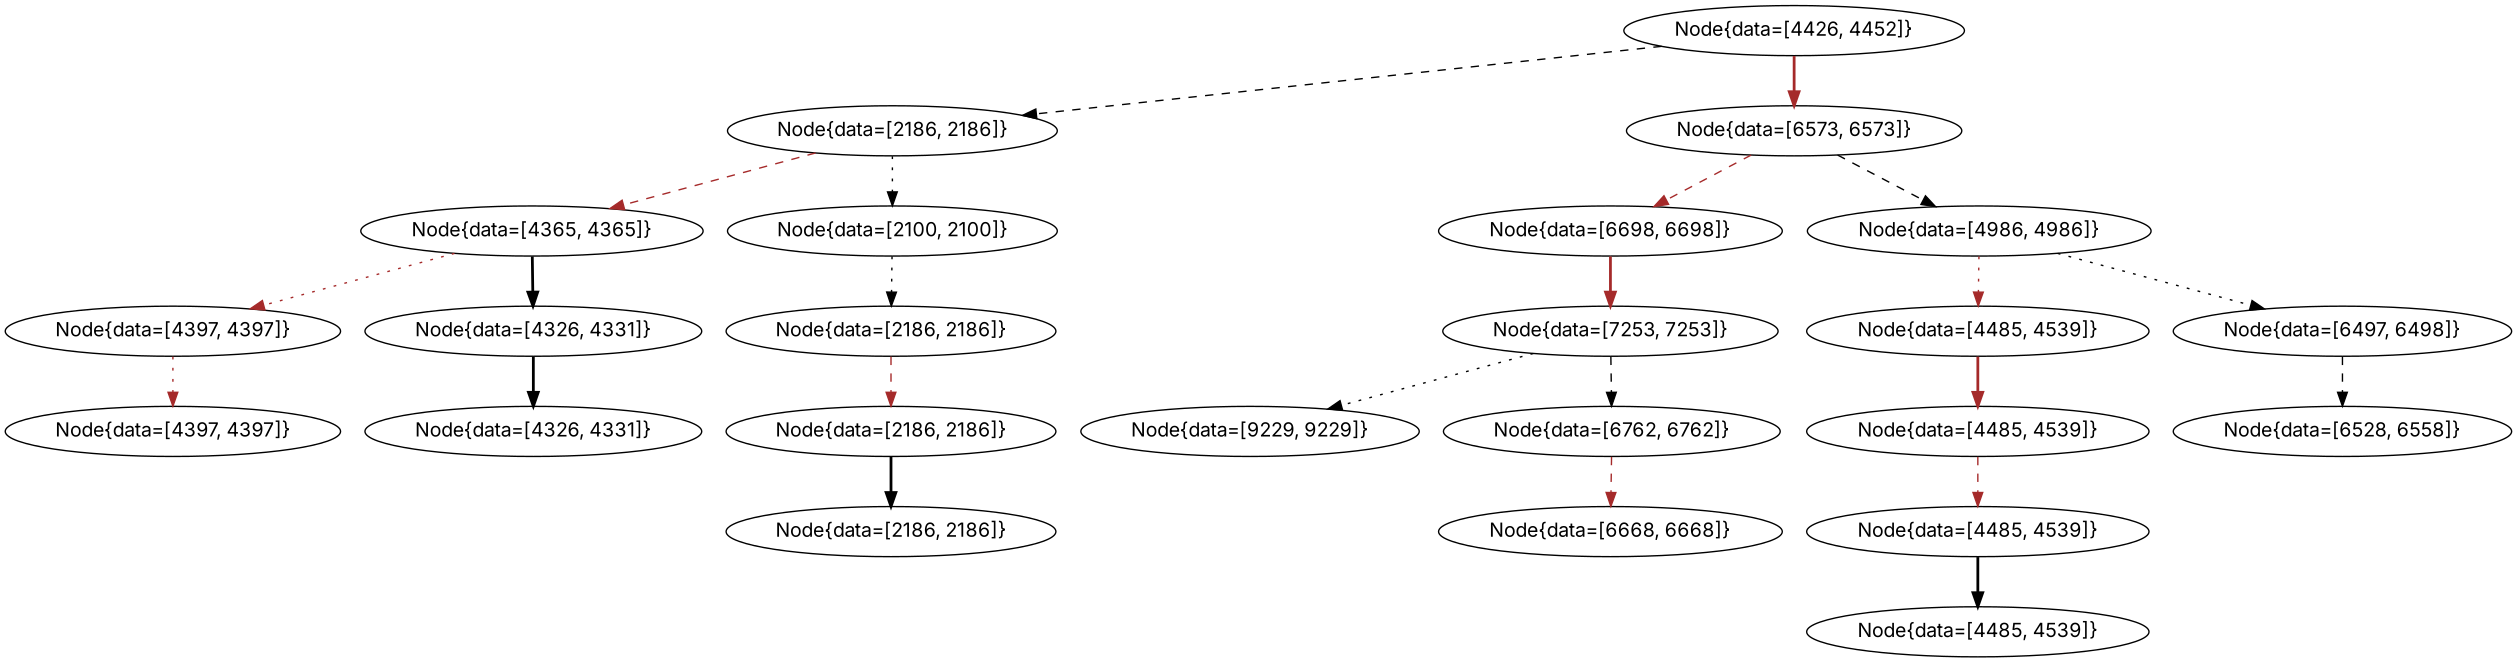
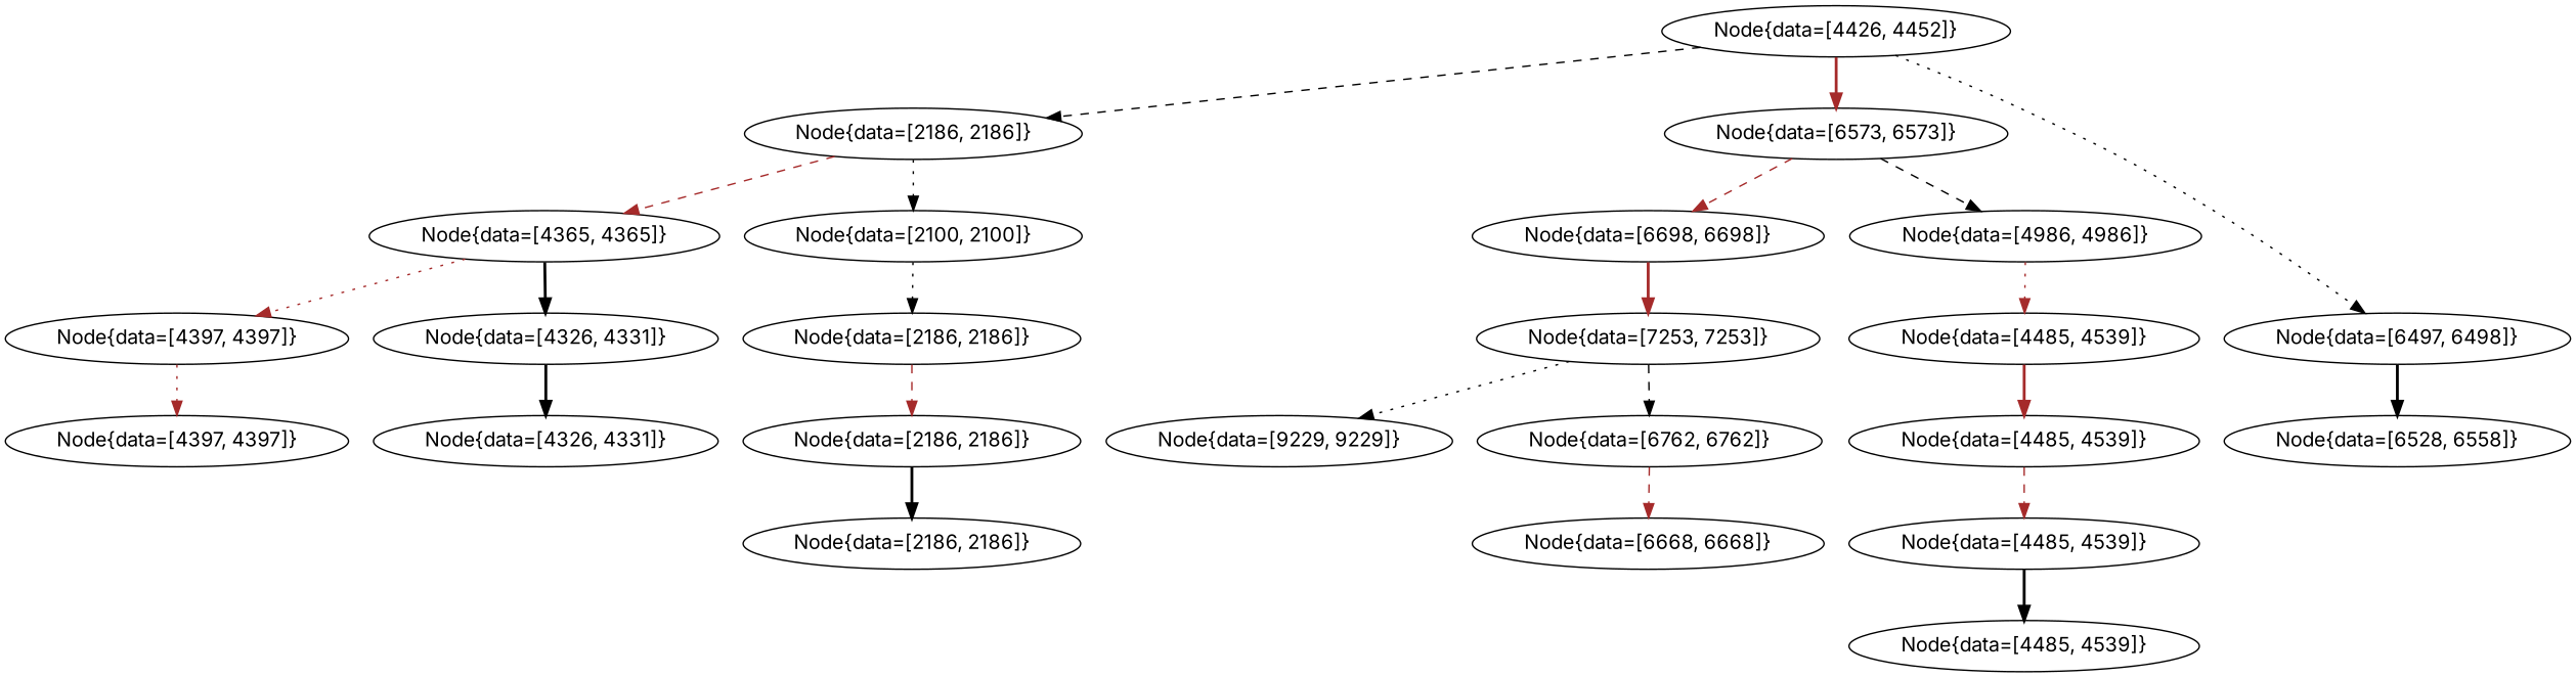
  digraph {
    fontname=Inter
    node [fontname=Inter]
    edge [color=black fontname=Inter style=dashed]
    n1 [label="Node{data=[4426, 4452]}"]
    n2 [label="Node{data=[2186, 2186]}"]
    n3 [label="Node{data=[6573, 6573]}"]
    n4 [label="Node{data=[2100, 2100]}"]
    n5 [label="Node{data=[4365, 4365]}"]
    n6 [label="Node{data=[4986, 4986]}"]
    n7 [label="Node{data=[6698, 6698]}"]
    n8 [label="Node{data=[2186, 2186]}"]
    n9 [label="Node{data=[4326, 4331]}"]
    n10 [label="Node{data=[4397, 4397]}"]
    n11 [label="Node{data=[2186, 2186]}"]
    n12 [label="Node{data=[2186, 2186]}"]
    n13 [label="Node{data=[4326, 4331]}"]
    n14 [label="Node{data=[4397, 4397]}"]
    n15 [label="Node{data=[4485, 4539]}"]
    n16 [label="Node{data=[6497, 6498]}"]
    n17 [label="Node{data=[7253, 7253]}"]
    n18 [label="Node{data=[4485, 4539]}"]
    n19 [label="Node{data=[6528, 6558]}"]
    n20 [label="Node{data=[4485, 4539]}"]
    n21 [label="Node{data=[4485, 4539]}"]
    n22 [label="Node{data=[6668, 6668]}"]
    n23 [label="Node{data=[6762, 6762]}"]
    n24 [label="Node{data=[9229, 9229]}"]
    n1 -> n2
    n1 -> n3 [color=brown style=bold]
    n2 -> n4 [style=dotted]
    n2 -> n5 [color=brown]
    n3 -> n6
    n3 -> n7 [color=brown]
    n4 -> n8 [style=dotted]
    n5 -> n9 [style=bold]
    n5 -> n10 [color=brown style=dotted]
    n6 -> n15 [color=brown style=dotted]
-   n6 -> n16 [style=dotted]
+   n1 -> n16 [style=dotted]
    n7 -> n17 [color=brown style=bold]
    n8 -> n11 [color=brown]
    n9 -> n13 [style=bold]
    n10 -> n14 [color=brown style=dotted]
    n11 -> n12 [style=bold]
    n15 -> n18 [color=brown style=bold]
-   n16 -> n19
+   n16 -> n19 [style=bold]
    n17 -> n23
    n17 -> n24 [style=dotted]
    n18 -> n20 [color=brown]
    n20 -> n21 [style=bold]
    n23 -> n22 [color=brown]
  }
